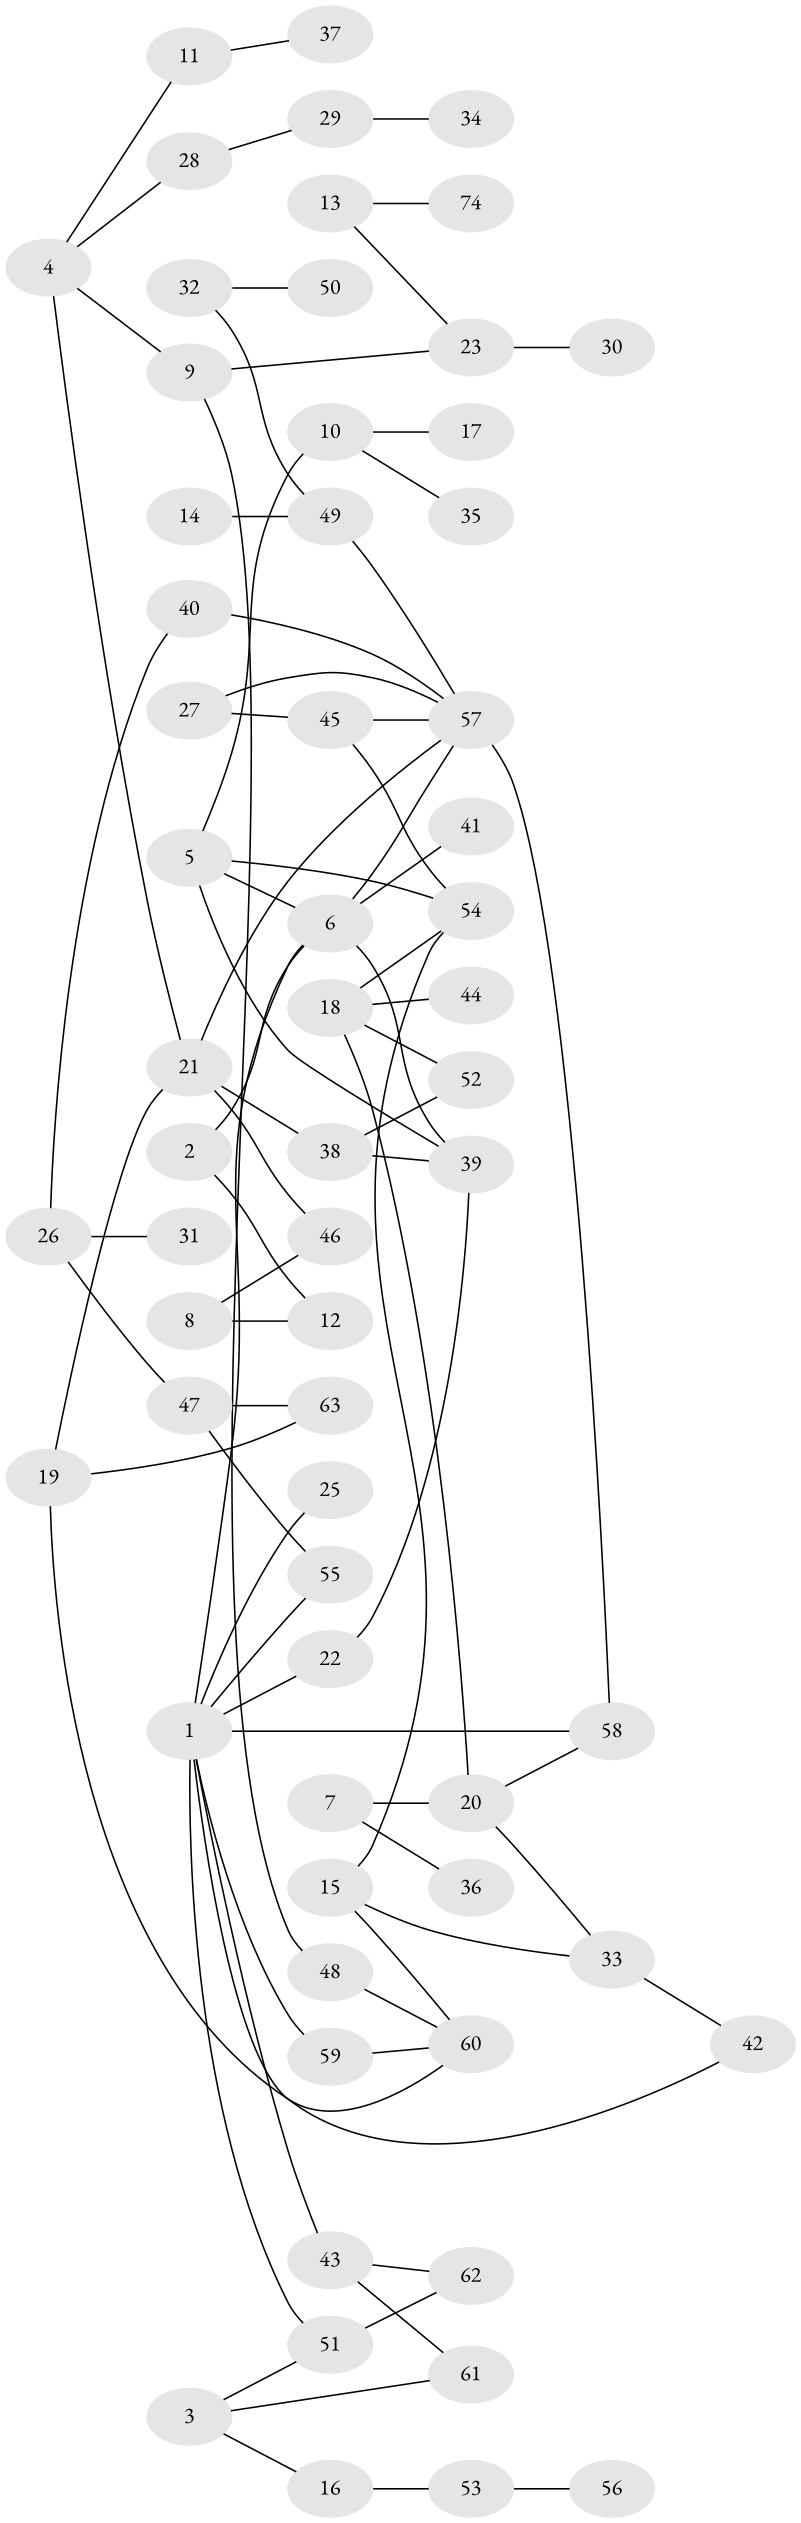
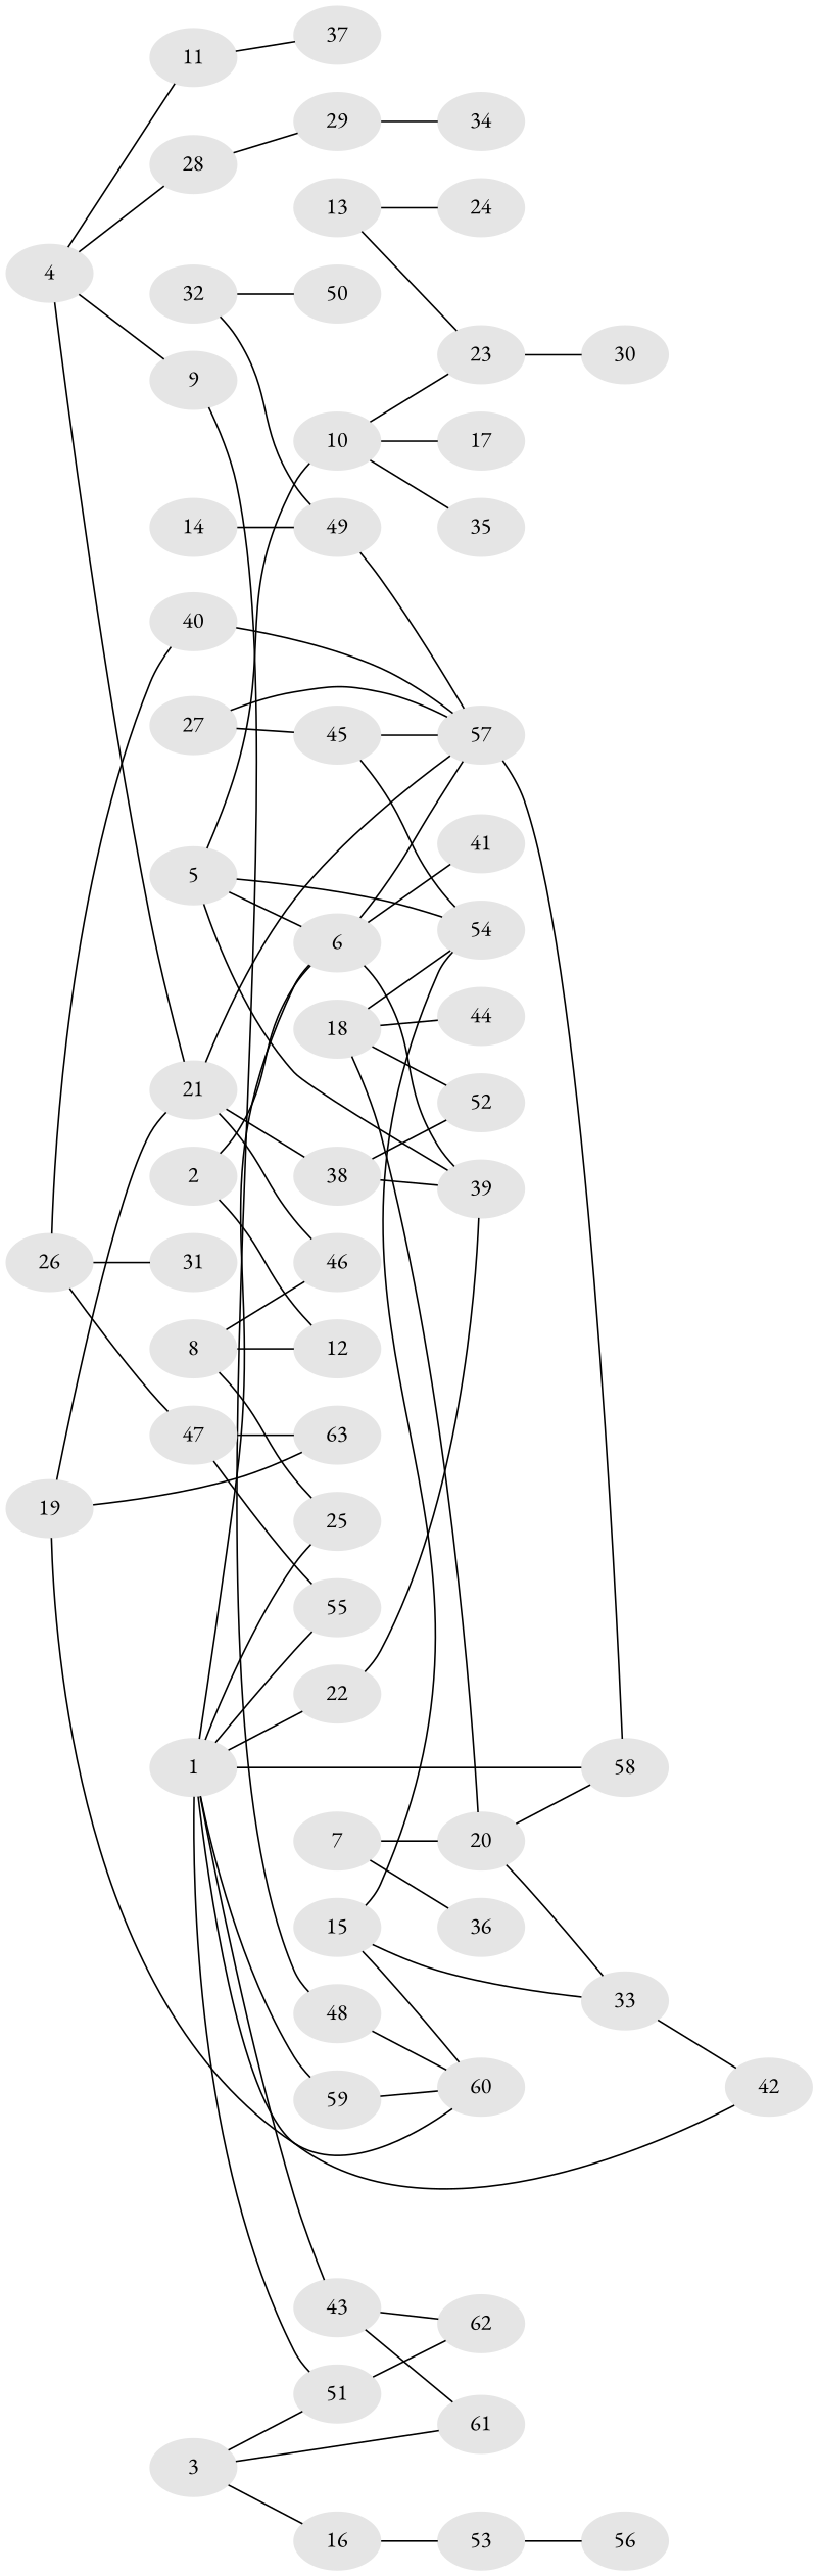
  graph {
    fontname="EB Garamond"
    rankdir=LR
    node [color=gray90 fontname="EB Garamond" style=filled]
    edge [fontname="EB Garamond" weight=1.0]
    1
    6
    22
    25
    42
    43
    51
    55
    58
    59
    39
    41
    57
    61
    62
    60
    2
    12
    3
    16
    53
    4
    9
    11
    21
    28
    23
    48
    37
    46
    38
    29
    5
    10
    54
    17
    35
    7
    20
    36
    33
    8
    30
    13
-   24 [label=74]
+   24
    14
    49
    15
    56
    18
    44
    52
    19
    63
    26
    31
    40
    47
    27
    45
    34
    32
    50
    1 -- 6
    1 -- 22
    1 -- 25
    1 -- 42
    1 -- 43
    1 -- 51
    1 -- 55
    1 -- 58
    1 -- 59
    6 -- 39
    6 -- 41
    6 -- 57
    22 -- 39
    43 -- 61
    43 -- 62
    51 -- 62
    59 -- 60
    57 -- 58
    2 -- 6
    2 -- 12
    3 -- 51
    3 -- 61
    3 -- 16
    16 -- 53
    53 -- 56
    4 -- 9
    4 -- 11
    4 -- 21
    4 -- 28
-   9 -- 23
+   10 -- 23
    9 -- 48
    11 -- 37
    21 -- 57
    21 -- 46
    21 -- 38
    28 -- 29
    23 -- 30
    48 -- 60
    38 -- 39
    38 -- 52
    29 -- 34
    5 -- 6
    5 -- 39
    5 -- 10
    5 -- 54
    10 -- 17
    10 -- 35
    7 -- 20
    7 -- 36
    20 -- 58
    20 -- 33
    33 -- 42
+   8 -- 25
    8 -- 12
    8 -- 46
    13 -- 23
    13 -- 24
    14 -- 49
    49 -- 57
    15 -- 60
    15 -- 54
    15 -- 33
    18 -- 54
    18 -- 20
    18 -- 44
    18 -- 52
    19 -- 60
    19 -- 21
    19 -- 63
    26 -- 31
    26 -- 40
    26 -- 47
    40 -- 57
    47 -- 55
    47 -- 63
    27 -- 57
    27 -- 45
    45 -- 57
    45 -- 54
    32 -- 49
    32 -- 50
  }
